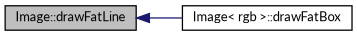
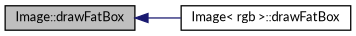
  digraph {
    rankdir=LR
    fontname=Lato
    node [color=black fontname=Lato fontsize=10 shape=record style=filled]
-   n1 [fillcolor=grey75 fontcolor=black height=0.2 label="Image::drawFatLine" width=0.4]
+   n1 [fillcolor=grey75 fontcolor=black height=0.2 label="Image::drawFatBox" width=0.4]
    n2 [fillcolor=white height=0.2 label="Image\< rgb \>::drawFatBox" width=0.4]
    n1 -> n2 [color=midnightblue dir=back fontname=Lato fontsize=10 labelfontname=Helvetica labelfontsize=10 style=solid]
  }
